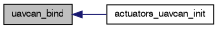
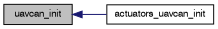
  digraph {
    rankdir=LR
    node [color=black fontname=FreeSans fontsize=10 shape=record style=filled]
-   n1 [fillcolor=grey75 fontcolor=black height=0.2 label=uavcan_bind width=0.4]
+   n1 [fillcolor=grey75 fontcolor=black height=0.2 label=uavcan_init width=0.4]
    n2 [fillcolor=white height=0.2 label=actuators_uavcan_init width=0.4]
    n1 -> n2 [color=midnightblue dir=back fontname=FreeSans fontsize=10 labelfontname=FreeSans labelfontsize=10 style=solid]
  }
